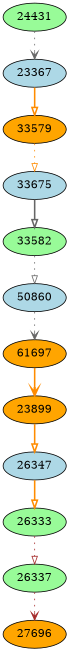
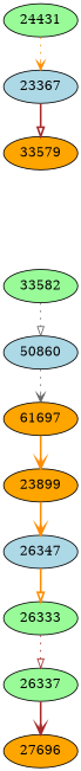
  strict digraph {
    node [fillcolor=orange style=filled]
    edge [arrowhead=onormal color=darkorange style=dotted]
    n1 [label=27696]
    n2 [fillcolor=palegreen label=26337]
    n3 [fillcolor=palegreen label=26333]
    n4 [fillcolor=lightblue label=26347]
    n5 [label=23899]
    n6 [label=61697]
    n7 [fillcolor=lightblue label=50860]
    n8 [fillcolor=palegreen label=33582]
-   n9 [fillcolor=lightblue label=33675]
    n10 [label=33579]
    n11 [fillcolor=lightblue label=23367]
    n12 [fillcolor=palegreen label=24431]
-   n2 -> n1 [arrowhead=vee color=brown]
+   n2 -> n1 [arrowhead=vee color=brown style=bold]
    n3 -> n2 [color=brown]
    n4 -> n3 [style=bold]
-   n5 -> n4 [style=bold]
+   n5 -> n4 [arrowhead=vee style=bold]
    n6 -> n5 [arrowhead=vee style=bold]
    n7 -> n6 [arrowhead=vee color=gray40]
    n8 -> n7 [color=gray40]
-   n9 -> n8 [color=gray40 style=bold]
-   n10 -> n9
-   n11 -> n10 [style=bold]
-   n12 -> n11 [arrowhead=vee color=gray40]
+   n11 -> n10 [color=brown style=bold]
+   n12 -> n11 [arrowhead=vee]
  }
